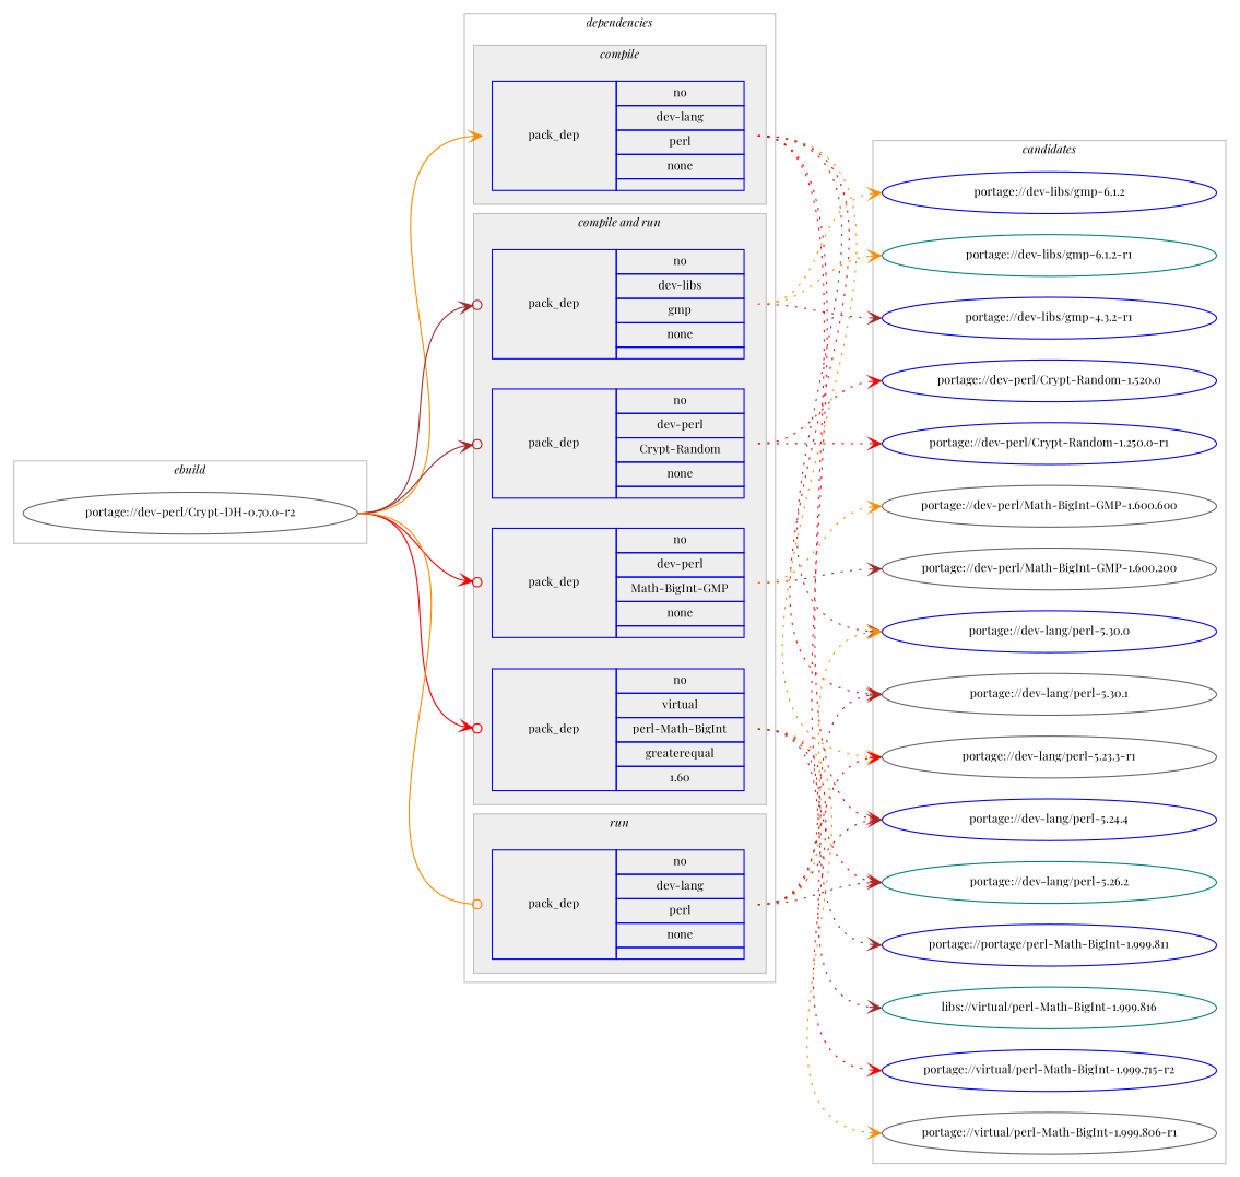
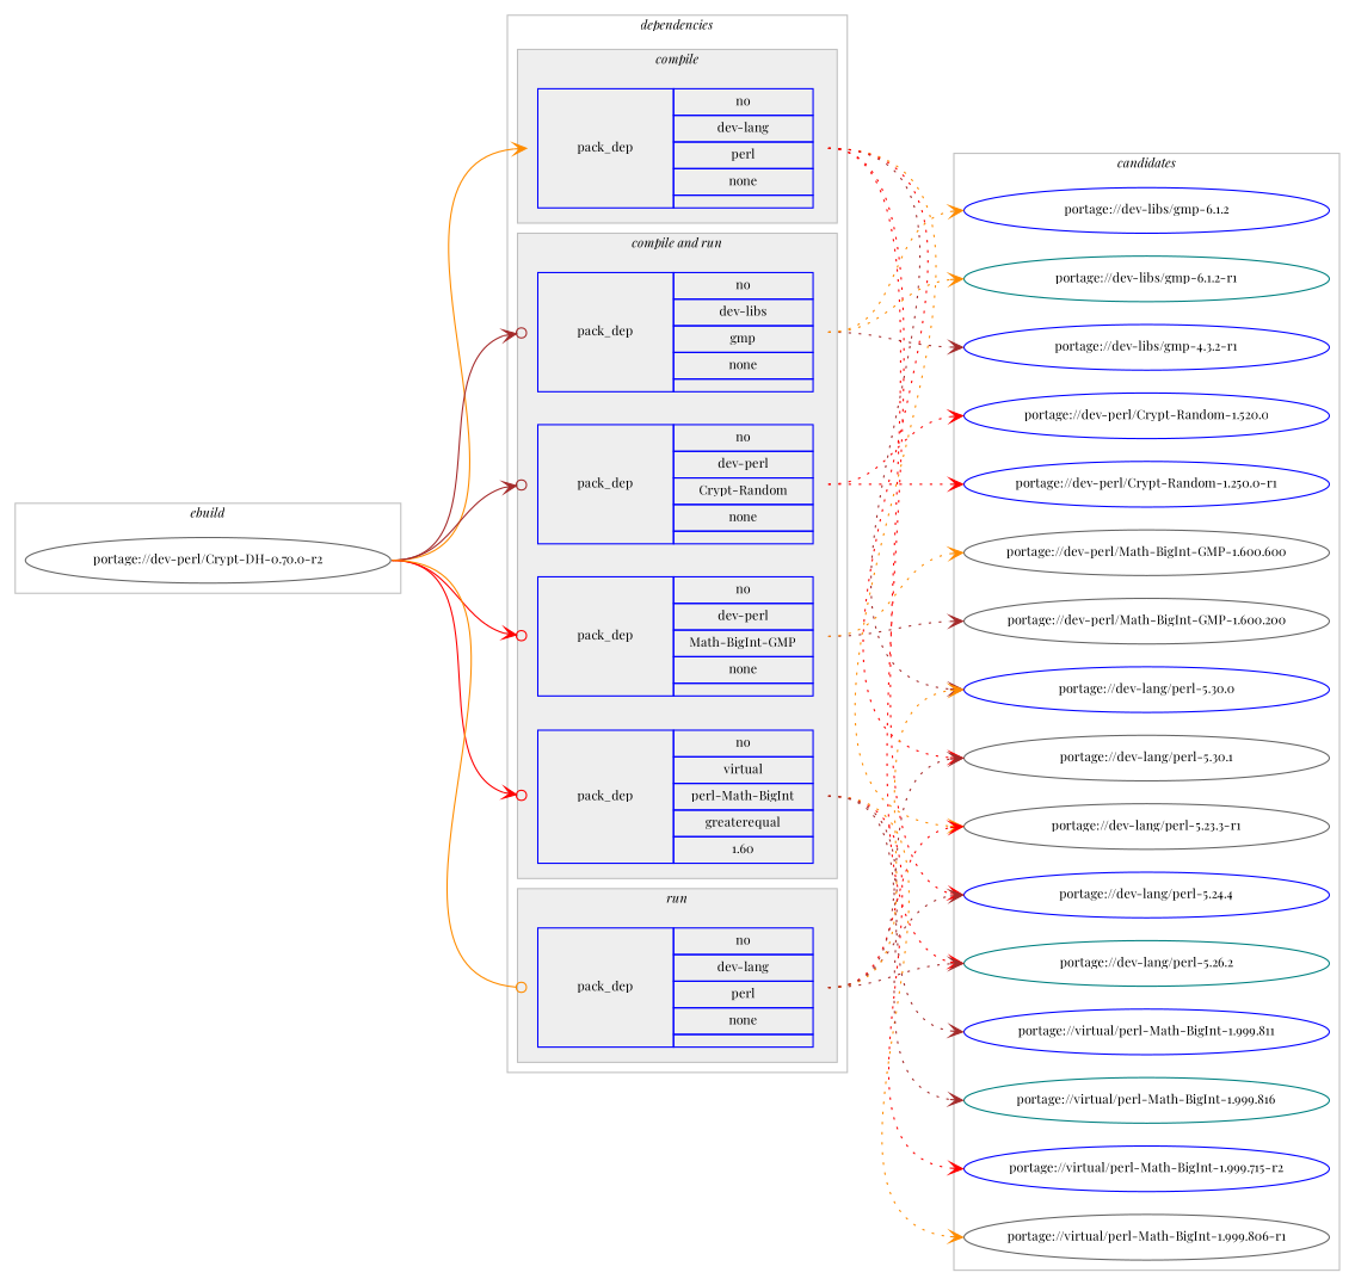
  digraph {
    compound=true
    concentrate=true
    fontname="Playfair Display"
    fontsize=10
    newrank=true
    rankdir=LR
    ranksep=1.5
    node [color=blue fontname="Playfair Display" fontsize=10]
    edge [arrowhead=vee color=brown fontname="Playfair Display" headport=w style=dotted tailport=e weight=100]
    n1 [color=gray40 label="portage://dev-perl/Crypt-DH-0.70.0-r2" width=4]
    n2 [label=<<TABLE BORDER="0" CELLBORDER="1" CELLSPACING="0" CELLPADDING="4" WIDTH="220"><TR><TD ROWSPAN="6" CELLPADDING="30">pack_dep</TD></TR><TR><TD WIDTH="110">no</TD></TR><TR><TD>dev-lang</TD></TR><TR><TD>perl</TD></TR><TR><TD>none</TD></TR><TR><TD></TD></TR></TABLE>> shape=none]
    n3 [label=<<TABLE BORDER="0" CELLBORDER="1" CELLSPACING="0" CELLPADDING="4" WIDTH="220"><TR><TD ROWSPAN="6" CELLPADDING="30">pack_dep</TD></TR><TR><TD WIDTH="110">no</TD></TR><TR><TD>dev-libs</TD></TR><TR><TD>gmp</TD></TR><TR><TD>none</TD></TR><TR><TD></TD></TR></TABLE>> shape=none]
    n4 [label=<<TABLE BORDER="0" CELLBORDER="1" CELLSPACING="0" CELLPADDING="4" WIDTH="220"><TR><TD ROWSPAN="6" CELLPADDING="30">pack_dep</TD></TR><TR><TD WIDTH="110">no</TD></TR><TR><TD>dev-perl</TD></TR><TR><TD>Crypt-Random</TD></TR><TR><TD>none</TD></TR><TR><TD></TD></TR></TABLE>> shape=none]
    n5 [label=<<TABLE BORDER="0" CELLBORDER="1" CELLSPACING="0" CELLPADDING="4" WIDTH="220"><TR><TD ROWSPAN="6" CELLPADDING="30">pack_dep</TD></TR><TR><TD WIDTH="110">no</TD></TR><TR><TD>dev-perl</TD></TR><TR><TD>Math-BigInt-GMP</TD></TR><TR><TD>none</TD></TR><TR><TD></TD></TR></TABLE>> shape=none]
    n6 [label=<<TABLE BORDER="0" CELLBORDER="1" CELLSPACING="0" CELLPADDING="4" WIDTH="220"><TR><TD ROWSPAN="6" CELLPADDING="30">pack_dep</TD></TR><TR><TD WIDTH="110">no</TD></TR><TR><TD>virtual</TD></TR><TR><TD>perl-Math-BigInt</TD></TR><TR><TD>greaterequal</TD></TR><TR><TD>1.60</TD></TR></TABLE>> shape=none]
    n7 [label=<<TABLE BORDER="0" CELLBORDER="1" CELLSPACING="0" CELLPADDING="4" WIDTH="220"><TR><TD ROWSPAN="6" CELLPADDING="30">pack_dep</TD></TR><TR><TD WIDTH="110">no</TD></TR><TR><TD>dev-lang</TD></TR><TR><TD>perl</TD></TR><TR><TD>none</TD></TR><TR><TD></TD></TR></TABLE>> shape=none]
    n8 [color=gray40 label="portage://dev-lang/perl-5.23.3-r1" width=4]
    n9 [label="portage://dev-lang/perl-5.24.4" width=4]
    n10 [color=teal label="portage://dev-lang/perl-5.26.2" width=4]
    n11 [label="portage://dev-lang/perl-5.30.0" width=4]
    n12 [color=gray40 label="portage://dev-lang/perl-5.30.1" width=4]
    n13 [label="portage://dev-libs/gmp-4.3.2-r1" width=4]
    n14 [label="portage://dev-libs/gmp-6.1.2" width=4]
    n15 [color=teal label="portage://dev-libs/gmp-6.1.2-r1" width=4]
    n16 [label="portage://dev-perl/Crypt-Random-1.250.0-r1" width=4]
    n17 [label="portage://dev-perl/Crypt-Random-1.520.0" width=4]
    n18 [color=gray40 label="portage://dev-perl/Math-BigInt-GMP-1.600.200" width=4]
    n19 [color=gray40 label="portage://dev-perl/Math-BigInt-GMP-1.600.600" width=4]
    n20 [label="portage://virtual/perl-Math-BigInt-1.999.715-r2" width=4]
    n21 [color=gray40 label="portage://virtual/perl-Math-BigInt-1.999.806-r1" width=4]
-   n22 [label="portage://portage/perl-Math-BigInt-1.999.811" width=4]
-   n23 [color=teal label="libs://virtual/perl-Math-BigInt-1.999.816" width=4]
+   n22 [label="portage://virtual/perl-Math-BigInt-1.999.811" width=4]
+   n23 [color=teal label="portage://virtual/perl-Math-BigInt-1.999.816" width=4]
    subgraph cluster_1 {
      color=gray
      label=<<i>ebuild</i>>
      rank=same
      n1
    }
    subgraph cluster_2 {
      color=gray
      label=<<i>dependencies</i>>
      subgraph cluster_3 {
        color=gray
        fillcolor="#eeeeee"
        label=<<i>compile</i>>
        style=filled
        subgraph sub_4 {
          color=gray
          fillcolor="#eeeeee"
          label=<<i>compile</i>>
          style=filled
          n2
        }
      }
      subgraph cluster_5 {
        color=gray
        fillcolor="#eeeeee"
        label=<<i>compile and run</i>>
        style=filled
        subgraph sub_6 {
          color=gray
          fillcolor="#eeeeee"
          label=<<i>compile and run</i>>
          style=filled
          n3
        }
        subgraph sub_7 {
          color=gray
          fillcolor="#eeeeee"
          label=<<i>compile and run</i>>
          style=filled
          n4
        }
        subgraph sub_8 {
          color=gray
          fillcolor="#eeeeee"
          label=<<i>compile and run</i>>
          style=filled
          n5
        }
        subgraph sub_9 {
          color=gray
          fillcolor="#eeeeee"
          label=<<i>compile and run</i>>
          style=filled
          n6
        }
      }
      subgraph cluster_10 {
        color=gray
        fillcolor="#eeeeee"
        label=<<i>run</i>>
        style=filled
        subgraph sub_11 {
          color=gray
          fillcolor="#eeeeee"
          label=<<i>run</i>>
          style=filled
          n7
        }
      }
    }
    subgraph cluster_12 {
      color=gray
      label=<<i>candidates</i>>
      rank=same
      subgraph sub_13 {
        color=black
        label=<<i>candidates</i>>
        nodesep=1
        rank=same
        n8
        n9
        n10
        n11
        n12
      }
      subgraph sub_14 {
        color=black
        label=<<i>candidates</i>>
        nodesep=1
        rank=same
        n13
        n14
        n15
      }
      subgraph sub_15 {
        color=black
        label=<<i>candidates</i>>
        nodesep=1
        rank=same
        n16
        n17
      }
      subgraph sub_16 {
        color=black
        label=<<i>candidates</i>>
        nodesep=1
        rank=same
        n18
        n19
      }
      subgraph sub_17 {
        color=black
        label=<<i>candidates</i>>
        nodesep=1
        rank=same
        n20
        n21
        n22
        n23
      }
      subgraph sub_18 {
        color=black
        label=<<i>candidates</i>>
        nodesep=1
        rank=same
        n8
        n9
        n10
        n11
        n12
      }
    }
    n1 -> n2 [color=darkorange style=solid weight=20]
    n1 -> n3 [arrowhead=odotvee style=solid weight=20]
    n1 -> n4 [arrowhead=odotvee style=solid weight=20]
    n1 -> n5 [arrowhead=odotvee color=red style=solid weight=20]
    n1 -> n6 [arrowhead=odotvee color=red style=solid weight=20]
    n1 -> n7 [arrowhead=odot color=darkorange style=solid weight=20]
    n2 -> n8 [color=darkorange]
    n2 -> n9 [color=red]
    n2 -> n10 [color=red]
    n2 -> n11
    n2 -> n12 [color=red]
    n3 -> n13
    n3 -> n14 [color=darkorange]
    n3 -> n15 [color=darkorange]
    n4 -> n16 [color=red]
    n4 -> n17 [color=red]
    n5 -> n18
    n5 -> n19 [color=darkorange]
    n6 -> n20 [color=red]
    n6 -> n21 [color=darkorange]
    n6 -> n22
    n6 -> n23
    n7 -> n8 [color=red]
    n7 -> n9
    n7 -> n10
    n7 -> n11 [color=darkorange]
    n7 -> n12
  }
